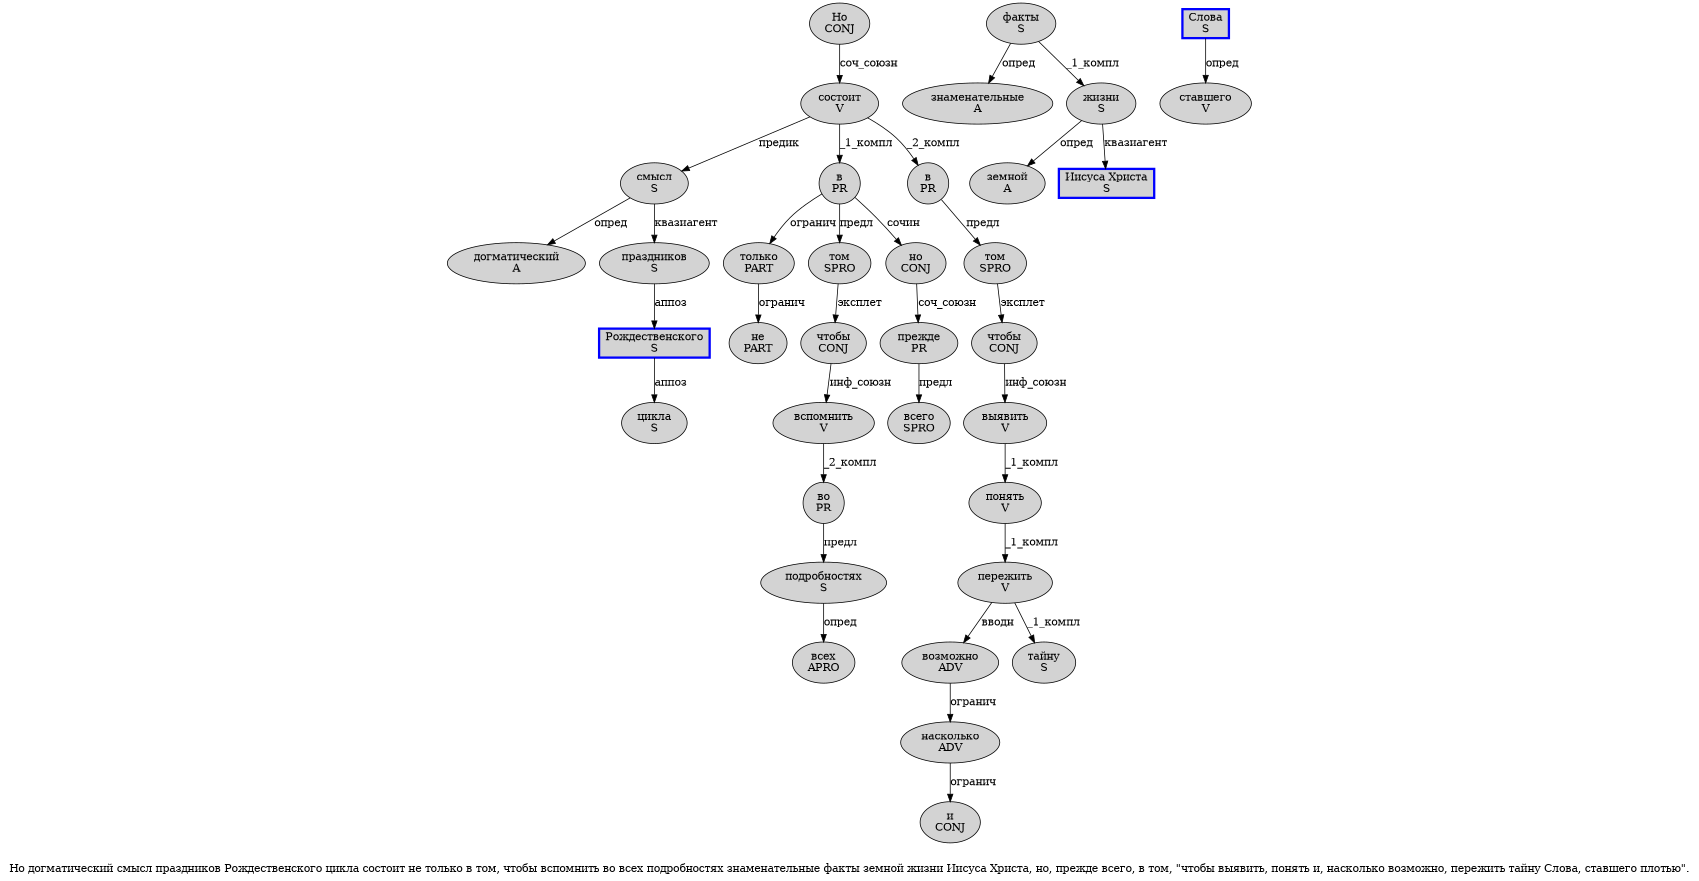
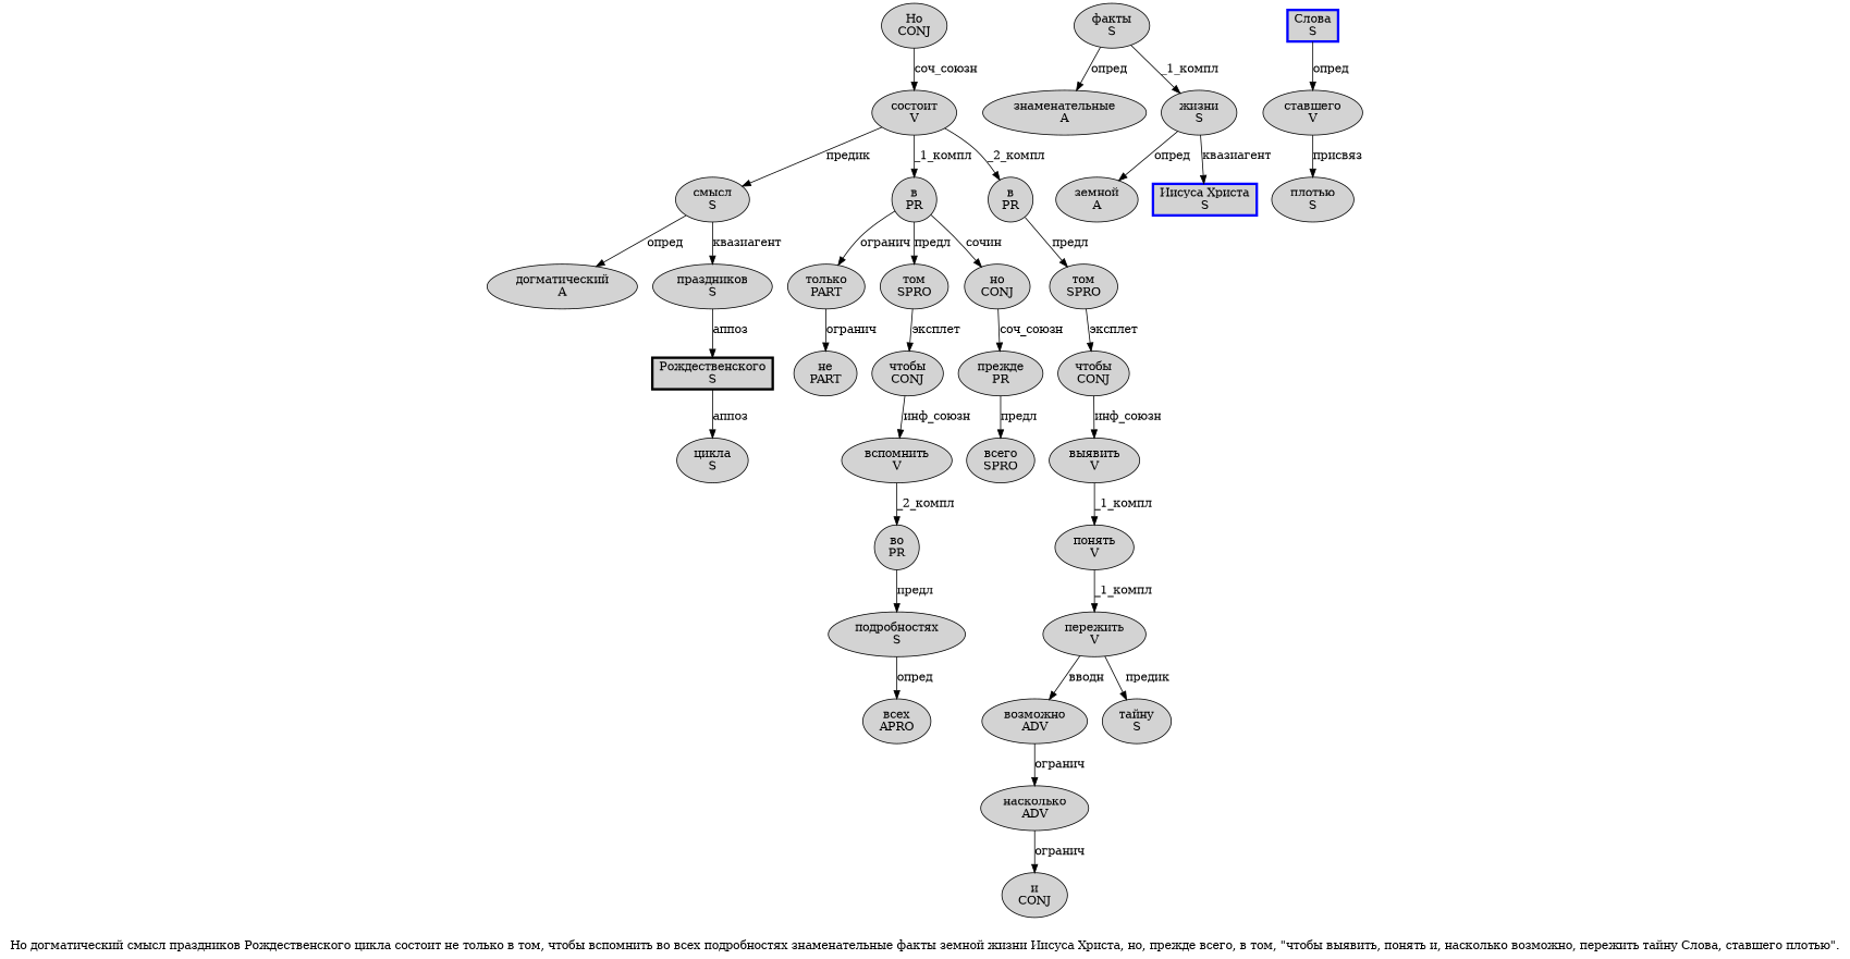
  digraph {
    label="Но догматический смысл праздников Рождественского цикла состоит не только в том, чтобы вспомнить во всех подробностях знаменательные факты земной жизни Иисуса Христа, но, прежде всего, в том, \"чтобы выявить, понять и, насколько возможно, пережить тайну Слова, ставшего плотью\"."
    node [fillcolor=lightgray penwidth=1 shape=ellipse style=filled]
    n1 [label="Но\nCONJ"]
    n2 [label="состоит\nV"]
    n3 [label="смысл\nS"]
    n4 [label="в\nPR"]
    n5 [label="в\nPR"]
    n6 [label="догматический\nA"]
    n7 [label="праздников\nS"]
-   n8 [color=blue label="Рождественского\nS" penwidth=3 shape=box]
+   n8 [color=black label="Рождественского\nS" penwidth=3 shape=box]
    n9 [label="цикла\nS"]
    n10 [label="только\nPART"]
    n11 [label="том\nSPRO"]
    n12 [label="но\nCONJ"]
    n13 [label="том\nSPRO"]
    n14 [label="не\nPART"]
    n15 [label="чтобы\nCONJ"]
    n16 [label="прежде\nPR"]
    n17 [label="вспомнить\nV"]
    n18 [label="во\nPR"]
    n19 [label="подробностях\nS"]
    n20 [label="факты\nS"]
    n21 [label="знаменательные\nA"]
    n22 [label="жизни\nS"]
    n23 [label="всех\nAPRO"]
    n24 [label="земной\nA"]
    n25 [color=blue label="Иисуса Христа\nS" penwidth=3 shape=box]
    n26 [label="всего\nSPRO"]
    n27 [label="чтобы\nCONJ"]
    n28 [label="выявить\nV"]
    n29 [label="понять\nV"]
    n30 [label="пережить\nV"]
    n31 [label="возможно\nADV"]
    n32 [label="тайну\nS"]
    n33 [label="и\nCONJ"]
    n34 [label="насколько\nADV"]
    n35 [color=blue label="Слова\nS" penwidth=3 shape=box]
    n36 [label="ставшего\nV"]
+   n37 [label="плотью\nS"]
    n1 -> n2 [label="соч_союзн"]
    n2 -> n3 [label="предик"]
    n2 -> n4 [label="_1_компл"]
    n2 -> n5 [label="_2_компл"]
    n3 -> n6 [label="опред"]
    n3 -> n7 [label="квазиагент"]
    n4 -> n10 [label="огранич"]
    n4 -> n11 [label="предл"]
    n4 -> n12 [label="сочин"]
    n5 -> n13 [label="предл"]
    n7 -> n8 [label="аппоз"]
    n8 -> n9 [label="аппоз"]
    n10 -> n14 [label="огранич"]
    n11 -> n15 [label="эксплет"]
    n12 -> n16 [label="соч_союзн"]
    n13 -> n27 [label="эксплет"]
    n15 -> n17 [label="инф_союзн"]
    n16 -> n26 [label="предл"]
    n17 -> n18 [label="_2_компл"]
    n18 -> n19 [label="предл"]
    n19 -> n23 [label="опред"]
    n20 -> n21 [label="опред"]
    n20 -> n22 [label="_1_компл"]
    n22 -> n24 [label="опред"]
    n22 -> n25 [label="квазиагент"]
    n27 -> n28 [label="инф_союзн"]
    n28 -> n29 [label="_1_компл"]
    n29 -> n30 [label="_1_компл"]
    n30 -> n31 [label="вводн"]
-   n30 -> n32 [label="_1_компл"]
+   n30 -> n32 [label="предик"]
    n31 -> n34 [label="огранич"]
    n34 -> n33 [label="огранич"]
    n35 -> n36 [label="опред"]
+   n36 -> n37 [label="присвяз"]
  }
